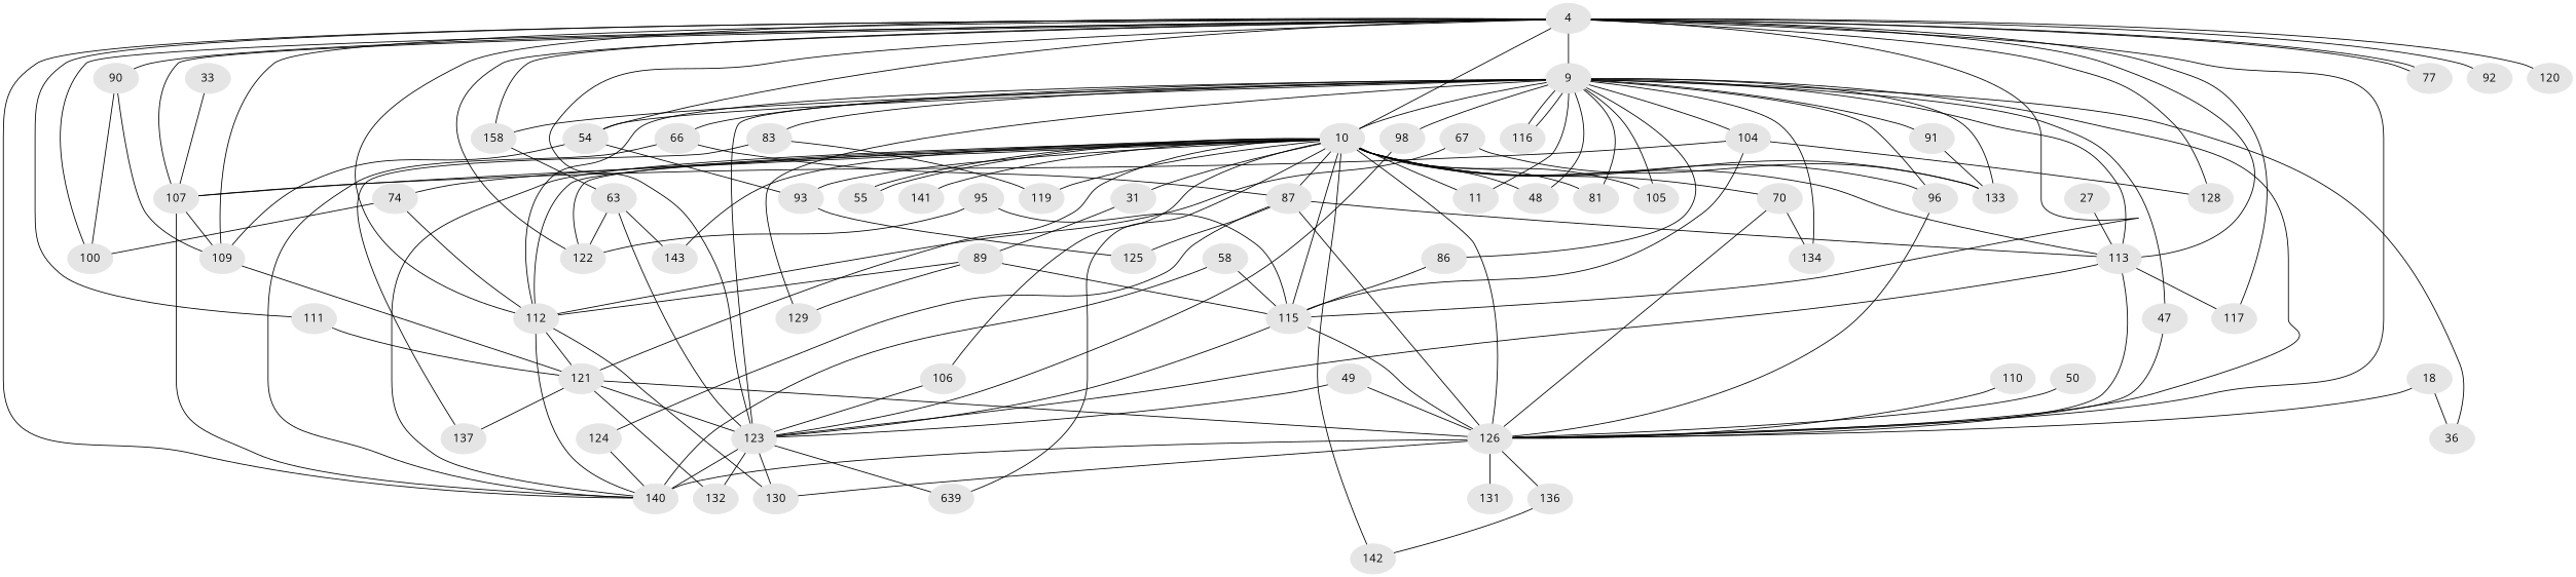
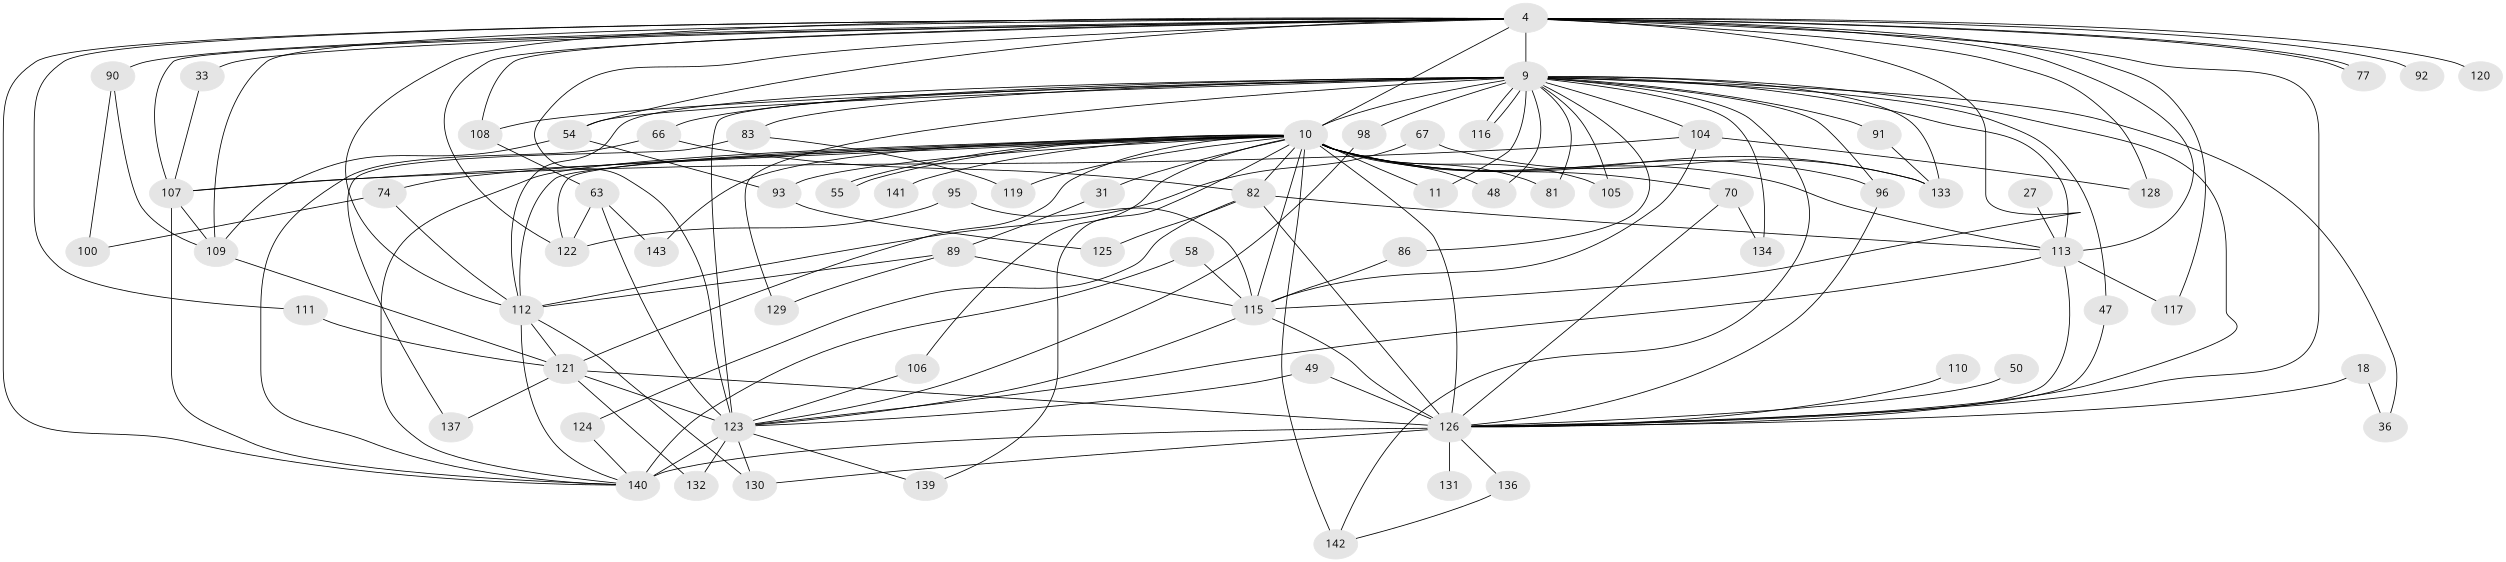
  graph {
    fontname="Open Sans"
    node [color=gray90 fontname="Open Sans" style=filled]
    edge [fontname="Open Sans"]
    4 [super="+2"]
    9 [super="+6"]
    10 [super="+5"]
    33
    54 [super="+14"]
    77
    90 [super="+22"]
    92
    107 [super="+75+71+73+82"]
-   108 [label=158]
+   108
    109 [super="+97"]
    111
    112 [super="+39+46"]
    113 [super="+99+8"]
    115 [super="+64+94"]
    117
    120
    122 [super="+79+34"]
    123 [super="+68+17+84"]
    126 [super="+102+7"]
    128
    140 [super="+20+138"]
    11
    n24 [label=36]
    47
    48
    66
    81
    n29 [label=83]
    86
    91
    98 [super="+38"]
    104 [super="+57"]
    105
    116
    129
    133 [super="+21"]
    134
    142 [super="+127"]
    96
    31
    55
    70 [super="+52"]
    74 [super="+32"]
-   87 [super="+56+37"]
+   87 [super="+56+37" label=82]
    93 [super="+51"]
    106
    119
    121 [super="+29+80+118"]
-   139 [label=639]
+   139
    141
    143
    100
    63 [super="+28"]
    110
    130 [super="+101"]
    132
    131
    136
    50
    137
    89 [super="+61"]
    124
    125
    18
    27
    49
    58
    67
    95
    4 -- 9 [weight=4]
    4 -- 10 [weight=4]
-   4 -- 100 [weight=2]
+   4 -- 33 [weight=2]
    4 -- 54
    4 -- 77
    4 -- 77
    4 -- 90 [weight=3]
    4 -- 92 [weight=2]
    4 -- 107 [weight=2]
    4 -- 108
    4 -- 109
    4 -- 111
    4 -- 112 [weight=2]
    4 -- 113 [weight=5]
    4 -- 115 [weight=4]
    4 -- 117
    4 -- 120
    4 -- 122
    4 -- 123
    4 -- 126 [weight=5]
    4 -- 128
    4 -- 140
    9 -- 10 [weight=4]
    9 -- 54 [weight=2]
    9 -- 108
    9 -- 112
    9 -- 113 [weight=4]
    9 -- 123 [weight=5]
    9 -- 126 [weight=5]
    9 -- 11
    9 -- n24
    9 -- 47
    9 -- 48
    9 -- 66
    9 -- 81
    9 -- n29 [weight=2]
    9 -- 86
    9 -- 91 [weight=2]
    9 -- 98 [weight=2]
    9 -- 104
    9 -- 105
    9 -- 116
    9 -- 116
    9 -- 129
    9 -- 133
    9 -- 134
+   9 -- 142
    9 -- 96
    10 -- 107 [weight=3]
    10 -- 112 [weight=2]
    10 -- 113 [weight=5]
    10 -- 115
    10 -- 122 [weight=2]
    10 -- 126 [weight=5]
    10 -- 140
    10 -- 11
    10 -- 48
    10 -- 81
    10 -- 105
    10 -- 133 [weight=2]
    10 -- 142 [weight=2]
    10 -- 96
    10 -- 31 [weight=2]
    10 -- 55
    10 -- 55
    10 -- 70 [weight=2]
    10 -- 74 [weight=2]
    10 -- 87 [weight=3]
    10 -- 93 [weight=2]
    10 -- 106
    10 -- 119
    10 -- 121 [weight=2]
    10 -- 139
    10 -- 141
    10 -- 143
    33 -- 107
    54 -- 109
    54 -- 93
    90 -- 109
    90 -- 100
    107 -- 109
    107 -- 140
    108 -- 63
    109 -- 121
    111 -- 121
    112 -- 140
    112 -- 121
    112 -- 130
    113 -- 117
    113 -- 123
    113 -- 126 [weight=4]
    115 -- 123
    115 -- 126 [weight=4]
    123 -- 140
    123 -- 139
    123 -- 130
    123 -- 132
    126 -- 140 [weight=5]
    126 -- 130
    126 -- 131 [weight=2]
    126 -- 136
    47 -- 126
    66 -- 140
    66 -- 87
    n29 -- 119
    n29 -- 137
    86 -- 115
    91 -- 133
    98 -- 123
    104 -- 107
    104 -- 115
    104 -- 128
    96 -- 126
    31 -- 89
    70 -- 126
    70 -- 134
    74 -- 112
    74 -- 100
    87 -- 113
    87 -- 126
    87 -- 124
    87 -- 125
    93 -- 125
    106 -- 123
    121 -- 123 [weight=2]
    121 -- 126 [weight=8]
    121 -- 132
    121 -- 137
    63 -- 122 [weight=2]
    63 -- 123
    63 -- 143
    110 -- 126
    136 -- 142
    50 -- 126
    89 -- 112
    89 -- 115
    89 -- 129
    124 -- 140
    18 -- 126 [weight=2]
    18 -- n24
    27 -- 113
    49 -- 123
    49 -- 126
    58 -- 115
    58 -- 140
    67 -- 112
    67 -- 133
    95 -- 115
    95 -- 122
  }
